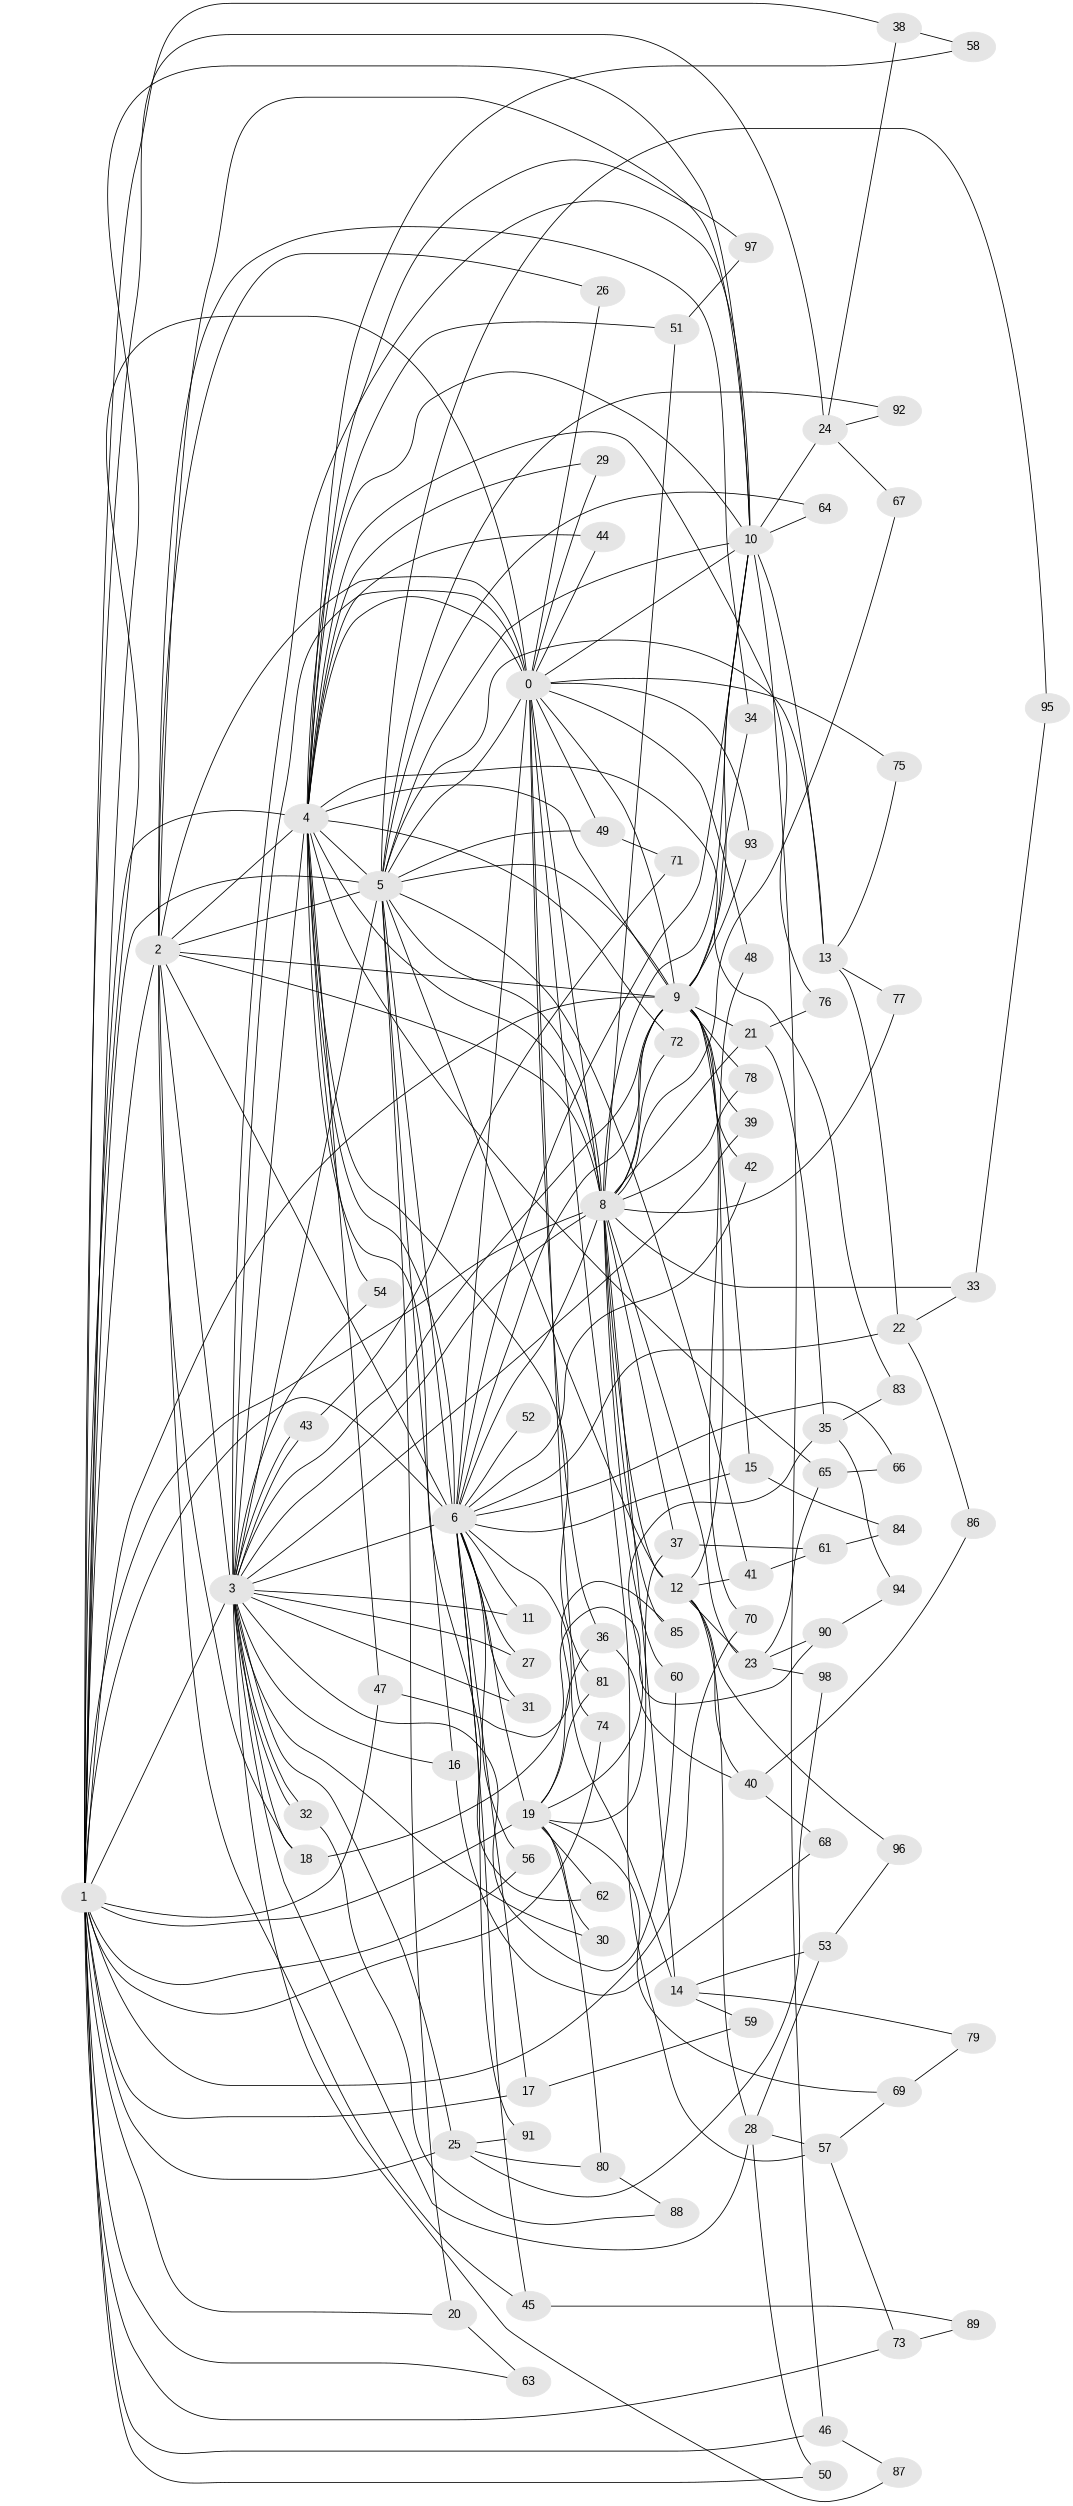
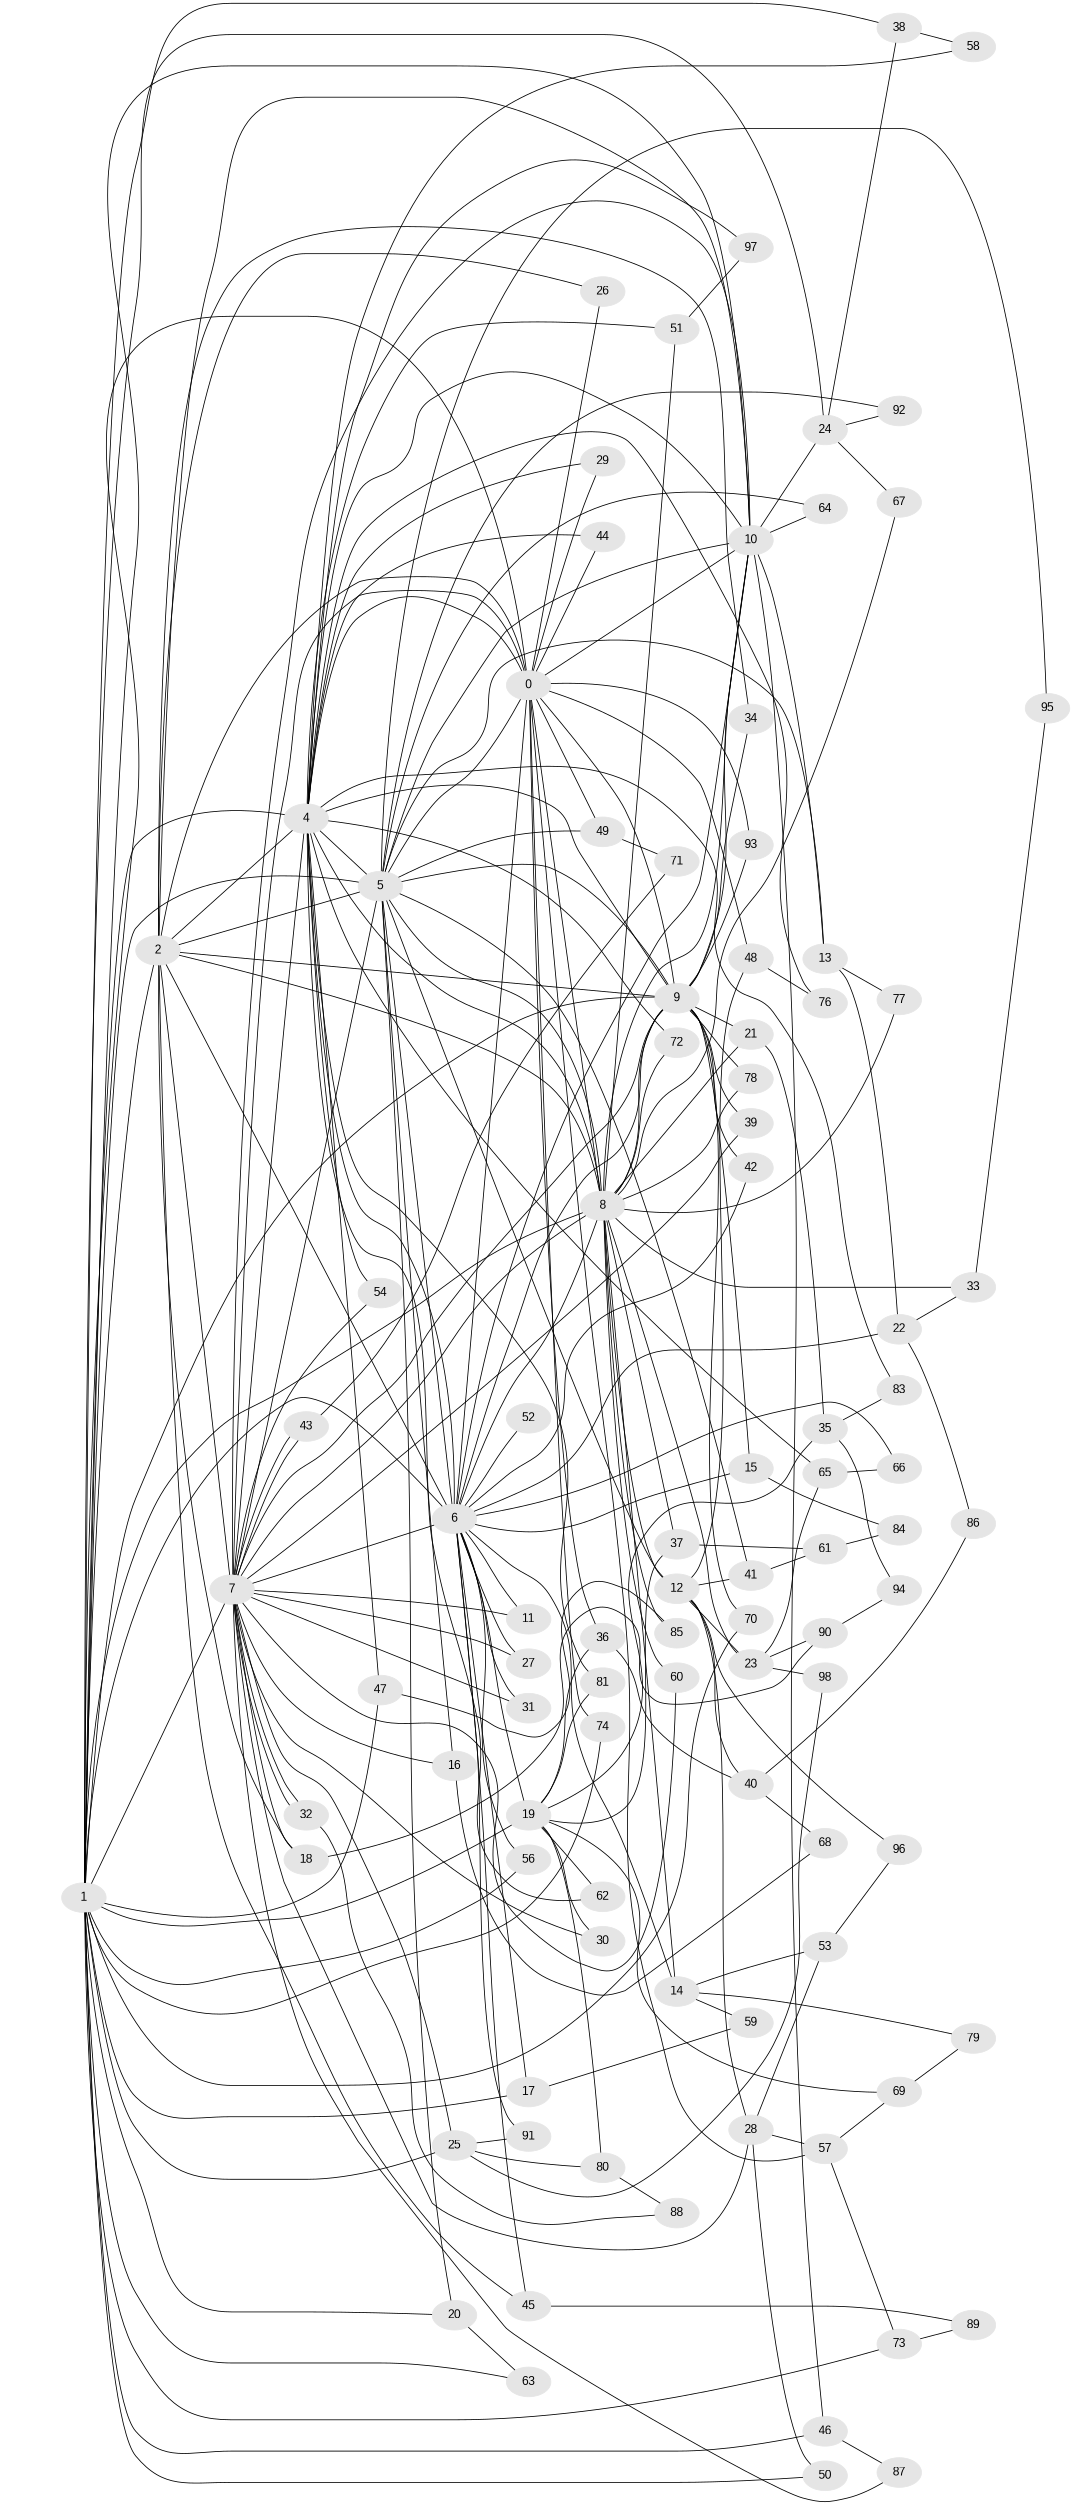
  graph {
    fontname="Liberation Sans"
    rankdir=LR
    node [color=gray90 fontname="Liberation Sans" style=filled]
    edge [fontname="Liberation Sans"]
    1
    2
-   3
+   3 [label=7]
    4
    5
    6
    n7 [label=0]
    8
    9
    10
    17
    19
    20
    24
    25
    38
    46
    47
    50
    56
    63
    70
    73
    74
    18
    26
    34
    45
    11
    16
    27
    28
    30
    31
    32
    39
    43
    54
    60
    87
    29
    44
    51
    58
    62
    65
    72
    76
    81
    83
    97
    12
    13
    41
    49
    64
    92
    95
    14
    15
    22
    42
    52
    66
    91
    36
    48
    57
-   75
    93
    21
    23
    33
    37
    67
    77
    78
    85
    59
    35
    69
    80
    98
    89
    90
    68
    53
    88
    71
    40
    96
    61
    79
    84
    86
    94
    1 -- 2
    1 -- 3
    1 -- 4
    1 -- 5
    1 -- 6
    1 -- n7
    1 -- 8
    1 -- 9
    1 -- 10
    1 -- 17
    1 -- 19
    1 -- 20
    1 -- 24
    1 -- 25
    1 -- 38
    1 -- 46
    1 -- 47
    1 -- 50
    1 -- 56
    1 -- 63
    1 -- 70
    1 -- 73
    1 -- 74
    2 -- 3
    2 -- 4
    2 -- 5
    2 -- 6
    2 -- n7
    2 -- 8
    2 -- 9
    2 -- 10
    2 -- 18
    2 -- 26
    2 -- 34
    2 -- 45
    3 -- 4
    3 -- 5
    3 -- 6
    3 -- n7
    3 -- 8
    3 -- 9
    3 -- 10
    3 -- 25
    3 -- 18
    3 -- 11
    3 -- 16
    3 -- 27
    3 -- 28
    3 -- 30
    3 -- 31
    3 -- 32
    3 -- 32
    3 -- 39
    3 -- 43
    3 -- 43
    3 -- 54
    3 -- 60
    3 -- 87
    4 -- 5
    4 -- 6
    4 -- n7
    4 -- 8
    4 -- 9
    4 -- 10
    4 -- 47
    4 -- 54
    4 -- 29
    4 -- 44
    4 -- 51
    4 -- 58
    4 -- 62
    4 -- 65
    4 -- 72
    4 -- 76
    4 -- 81
    4 -- 83
    4 -- 97
    5 -- 6
    5 -- n7
    5 -- 8
    5 -- 9
    5 -- 10
    5 -- 20
    5 -- 16
    5 -- 12
    5 -- 13
    5 -- 41
    5 -- 49
    5 -- 64
    5 -- 92
    5 -- 95
    6 -- n7
    6 -- 8
    6 -- 9
    6 -- 10
    6 -- 17
    6 -- 19
    6 -- 56
    6 -- 45
    6 -- 11
    6 -- 27
    6 -- 31
    6 -- 14
    6 -- 15
    6 -- 22
    6 -- 42
    6 -- 52
    6 -- 66
    6 -- 91
    n7 -- 8
    n7 -- 9
    n7 -- 10
    n7 -- 74
    n7 -- 26
    n7 -- 29
    n7 -- 44
    n7 -- 49
    n7 -- 36
    n7 -- 48
    n7 -- 57
-   n7 -- 75
    n7 -- 93
    8 -- 9
    8 -- 10
    8 -- 60
    8 -- 51
    8 -- 72
    8 -- 12
    8 -- 14
    8 -- 21
    8 -- 23
    8 -- 33
    8 -- 37
    8 -- 67
    8 -- 77
    8 -- 78
    8 -- 85
    9 -- 10
    9 -- 70
    9 -- 34
    9 -- 39
    9 -- 15
    9 -- 42
    9 -- 93
    9 -- 21
    9 -- 78
    10 -- 24
    10 -- 46
    10 -- 13
    10 -- 64
    17 -- 59
    19 -- 30
    19 -- 62
    19 -- 81
    19 -- 36
    19 -- 37
    19 -- 35
    19 -- 69
    19 -- 80
    20 -- 63
    24 -- 38
    24 -- 92
    24 -- 67
    25 -- 91
    25 -- 80
    25 -- 98
    38 -- 58
    46 -- 87
    47 -- 85
    73 -- 89
    18 -- 90
    45 -- 89
    16 -- 68
    28 -- 50
    28 -- 57
    28 -- 53
    32 -- 88
    43 -- 71
    51 -- 97
    65 -- 66
    12 -- 28
    12 -- 41
    12 -- 48
    12 -- 23
    12 -- 40
    12 -- 96
    13 -- 22
-   13 -- 75
    13 -- 77
    41 -- 61
    49 -- 71
    14 -- 59
    14 -- 53
    14 -- 79
    15 -- 84
    22 -- 33
    22 -- 86
    36 -- 40
    57 -- 73
    57 -- 69
-   21 -- 76
+   48 -- 76
    21 -- 35
    23 -- 65
    23 -- 98
    23 -- 90
    33 -- 95
    37 -- 61
    35 -- 83
    35 -- 94
    69 -- 79
    80 -- 88
    90 -- 94
    53 -- 96
    40 -- 68
    40 -- 86
    61 -- 84
  }
